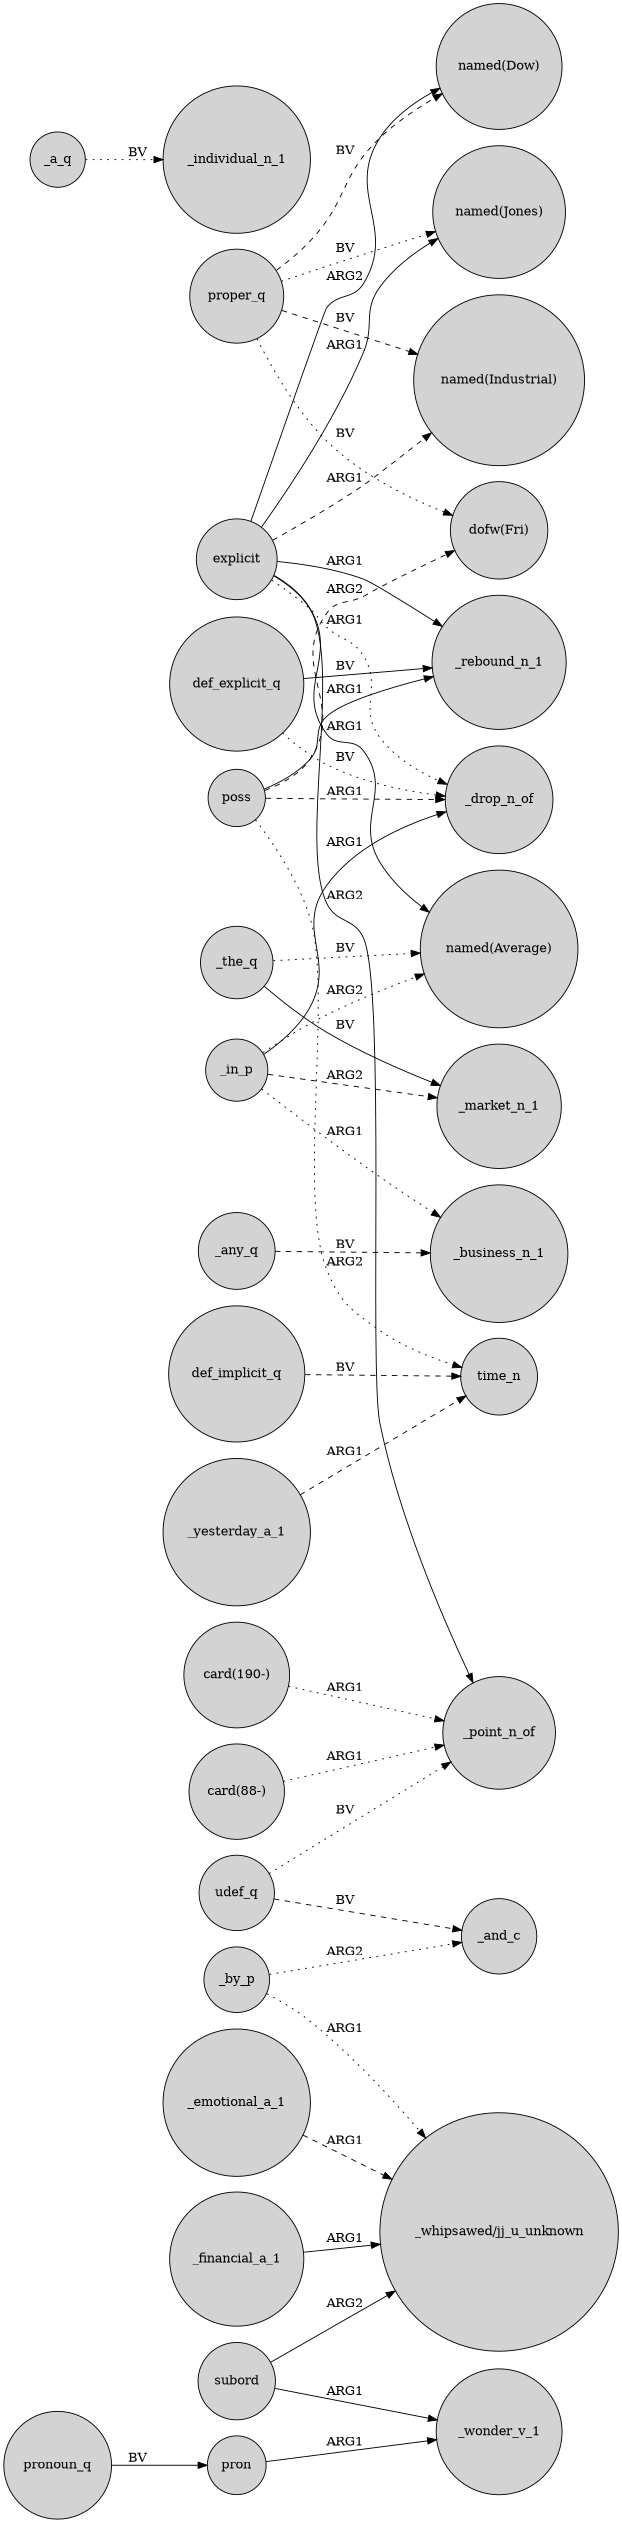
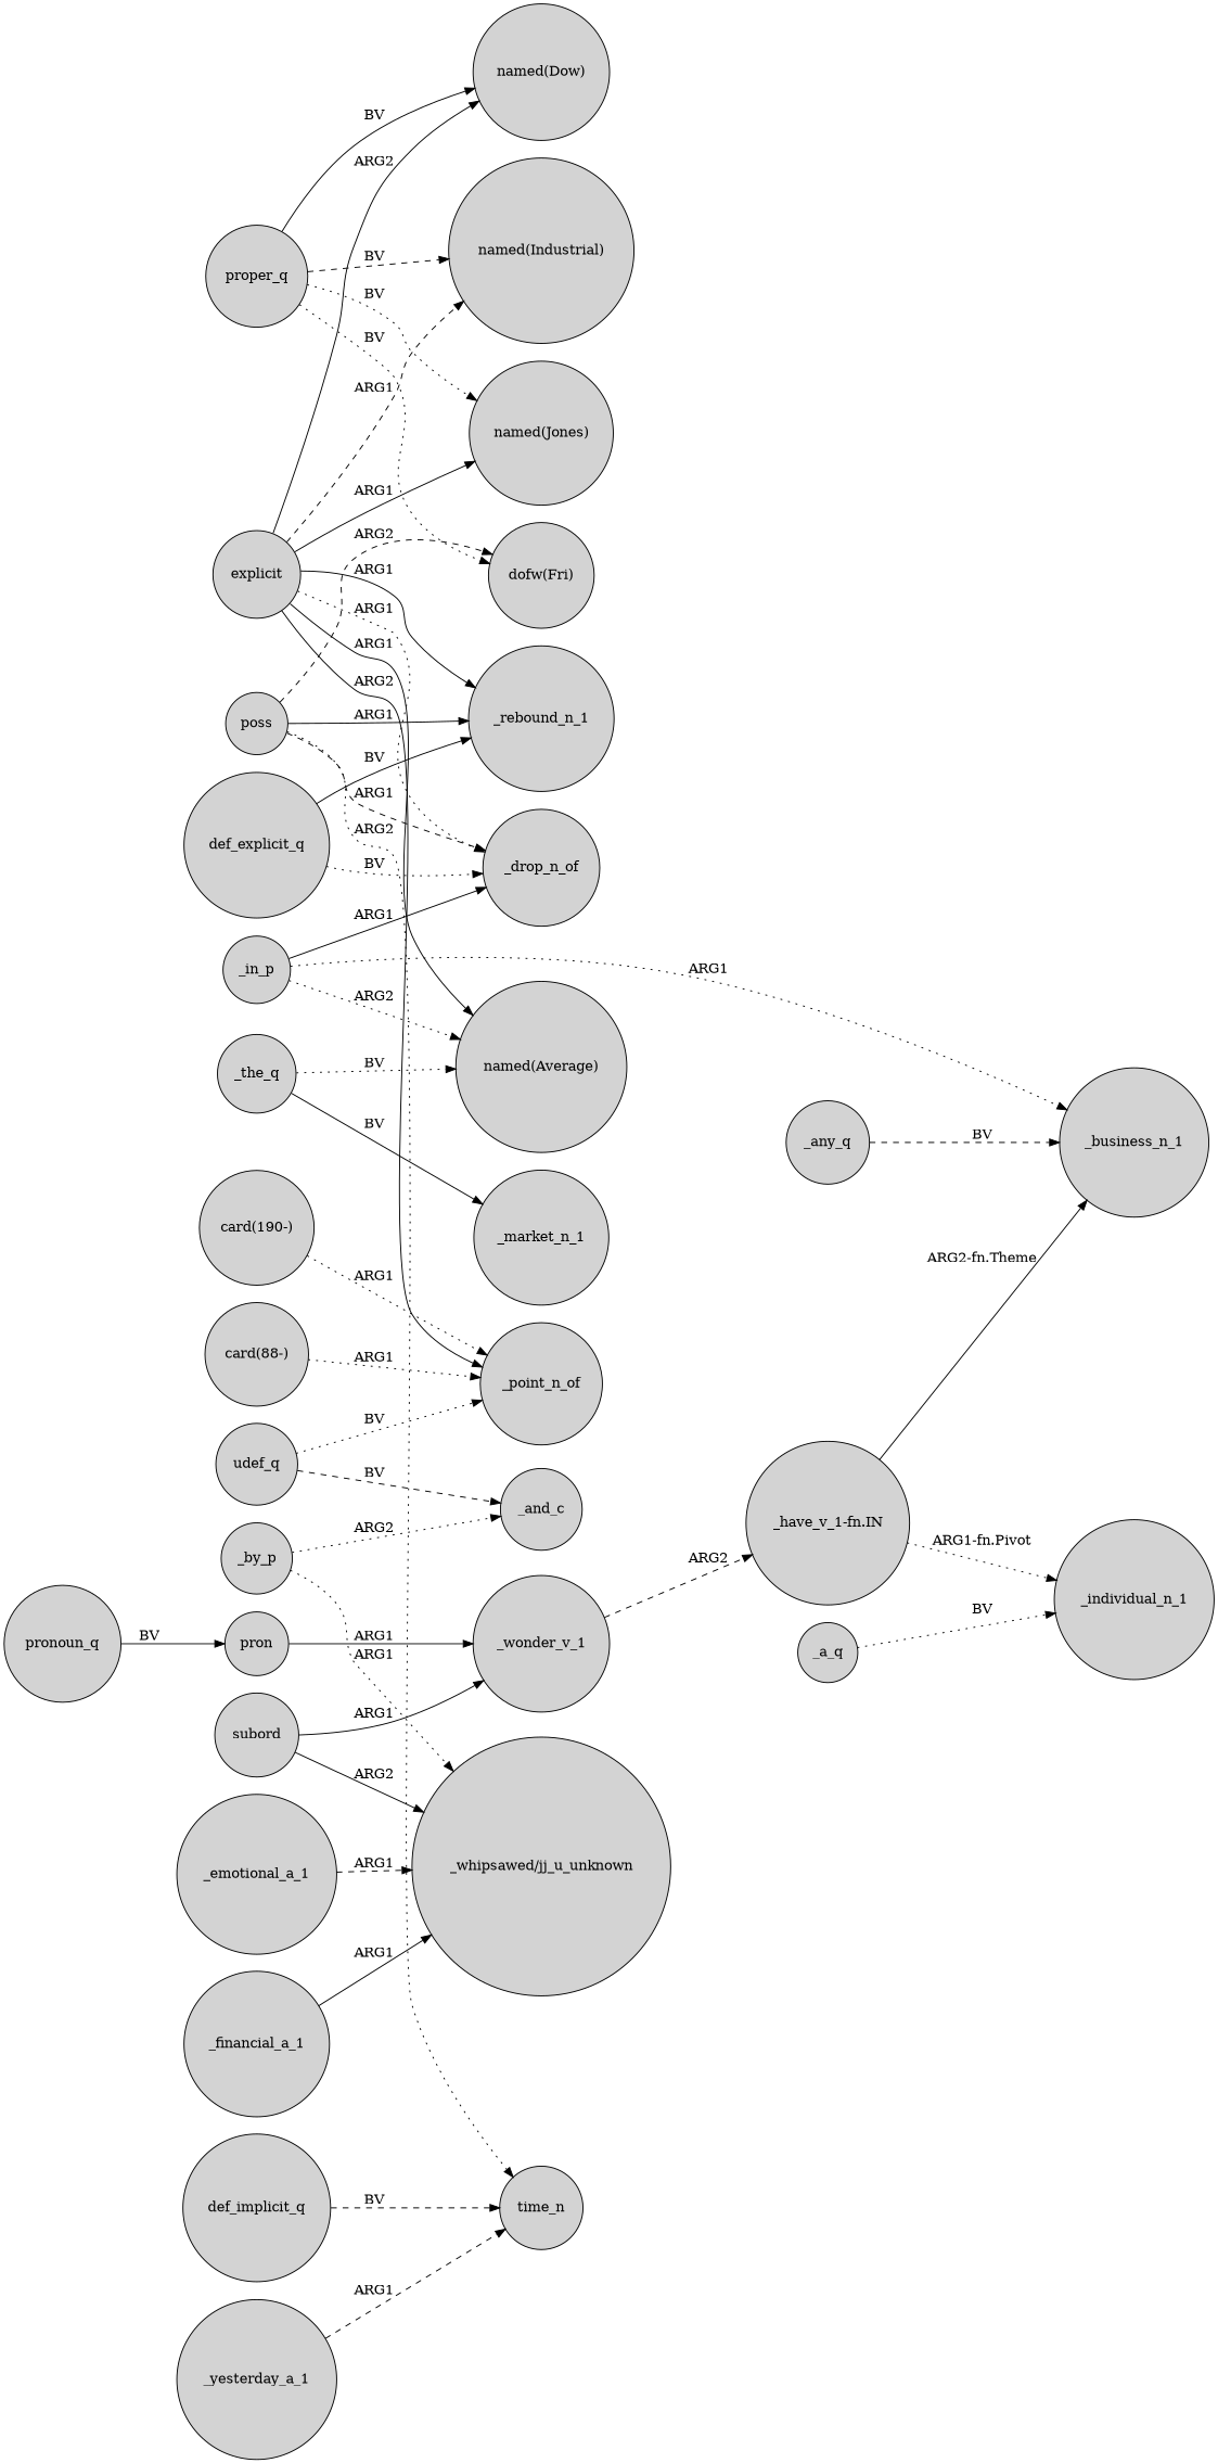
  digraph {
    rankdir=LR
    node [shape=circle style=filled]
    edge [style=solid]
    n1 [label=explicit]
    "named(Industrial)"
    "named(Dow)"
    _drop_n_of
    "named(Average)"
    _rebound_n_1
    "named(Jones)"
    _point_n_of
    proper_q
    "dofw(Fri)"
    _yesterday_a_1
    time_n
    _a_q
    _individual_n_1
    _any_q
    _business_n_1
    _in_p
    _market_n_1
    poss
+   "_have_v_1-fn.IN"
    _wonder_v_1
    pron
    subord
    "_whipsawed/jj_u_unknown"
    _by_p
    _and_c
    pronoun_q
    def_explicit_q
    _financial_a_1
    _emotional_a_1
    "card(88-)"
    udef_q
    _the_q
    "card(190-)"
    def_implicit_q
    n1 -> "named(Industrial)" [label=ARG1 style=dashed]
    n1 -> "named(Dow)" [label=ARG2]
    n1 -> _drop_n_of [label=ARG1 style=dotted]
    n1 -> "named(Average)" [label=ARG1]
    n1 -> _rebound_n_1 [label=ARG1]
    n1 -> "named(Jones)" [label=ARG1]
    n1 -> _point_n_of [label=ARG2]
    proper_q -> "named(Industrial)" [label=BV style=dashed]
-   proper_q -> "named(Dow)" [label=BV style=dashed]
+   proper_q -> "named(Dow)" [label=BV]
    proper_q -> "named(Jones)" [label=BV style=dotted]
    proper_q -> "dofw(Fri)" [label=BV style=dotted]
    _yesterday_a_1 -> time_n [label=ARG1 style=dashed]
    _a_q -> _individual_n_1 [label=BV style=dotted]
    _any_q -> _business_n_1 [label=BV style=dashed]
    _in_p -> _drop_n_of [label=ARG1]
    _in_p -> "named(Average)" [label=ARG2 style=dotted]
    _in_p -> _business_n_1 [label=ARG1 style=dotted]
-   _in_p -> _market_n_1 [label=ARG2 style=dashed]
    poss -> _drop_n_of [label=ARG1 style=dashed]
    poss -> _rebound_n_1 [label=ARG1]
    poss -> "dofw(Fri)" [label=ARG2 style=dashed]
    poss -> time_n [label=ARG2 style=dotted]
+   "_have_v_1-fn.IN" -> _individual_n_1 [label="ARG1-fn.Pivot" style=dotted]
+   "_have_v_1-fn.IN" -> _business_n_1 [label="ARG2-fn.Theme"]
+   _wonder_v_1 -> "_have_v_1-fn.IN" [label=ARG2 style=dashed]
    pron -> _wonder_v_1 [label=ARG1]
    subord -> _wonder_v_1 [label=ARG1]
    subord -> "_whipsawed/jj_u_unknown" [label=ARG2]
    _by_p -> "_whipsawed/jj_u_unknown" [label=ARG1 style=dotted]
    _by_p -> _and_c [label=ARG2 style=dotted]
    pronoun_q -> pron [label=BV]
    def_explicit_q -> _drop_n_of [label=BV style=dotted]
    def_explicit_q -> _rebound_n_1 [label=BV]
    _financial_a_1 -> "_whipsawed/jj_u_unknown" [label=ARG1]
    _emotional_a_1 -> "_whipsawed/jj_u_unknown" [label=ARG1 style=dashed]
    "card(88-)" -> _point_n_of [label=ARG1 style=dotted]
    udef_q -> _point_n_of [label=BV style=dotted]
    udef_q -> _and_c [label=BV style=dashed]
    _the_q -> "named(Average)" [label=BV style=dotted]
    _the_q -> _market_n_1 [label=BV]
    "card(190-)" -> _point_n_of [label=ARG1 style=dotted]
    def_implicit_q -> time_n [label=BV style=dashed]
  }
